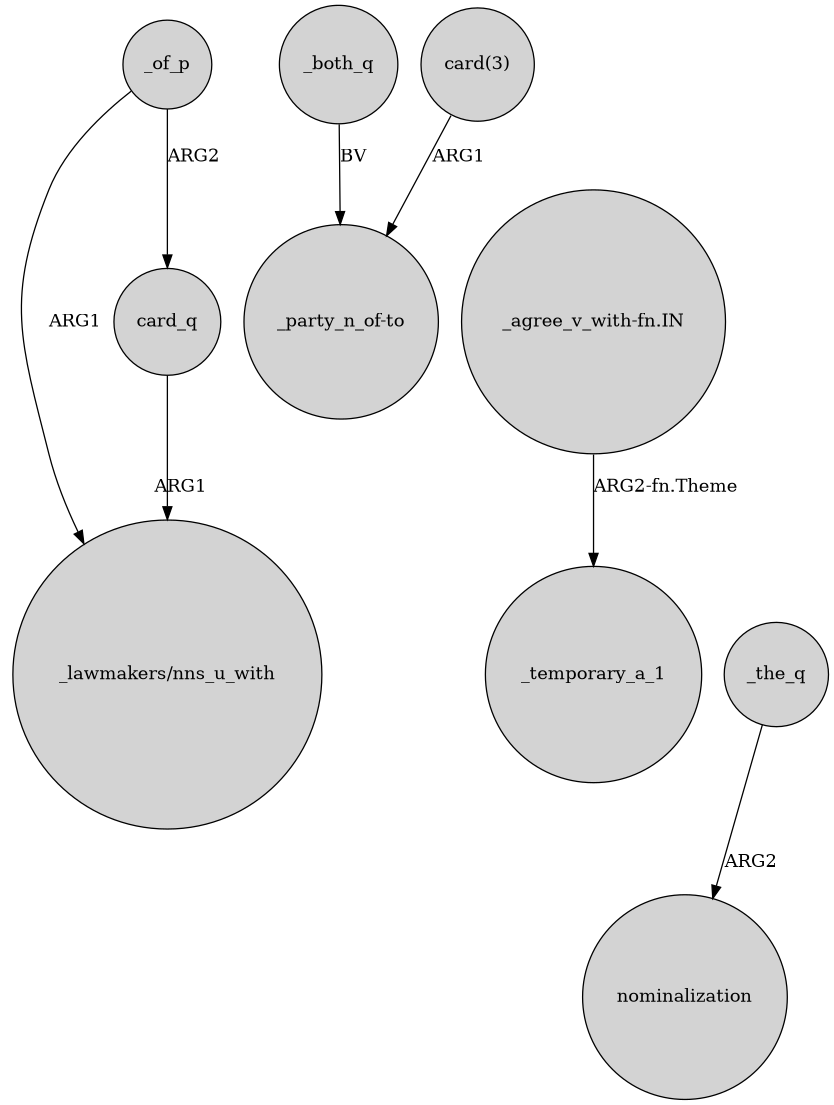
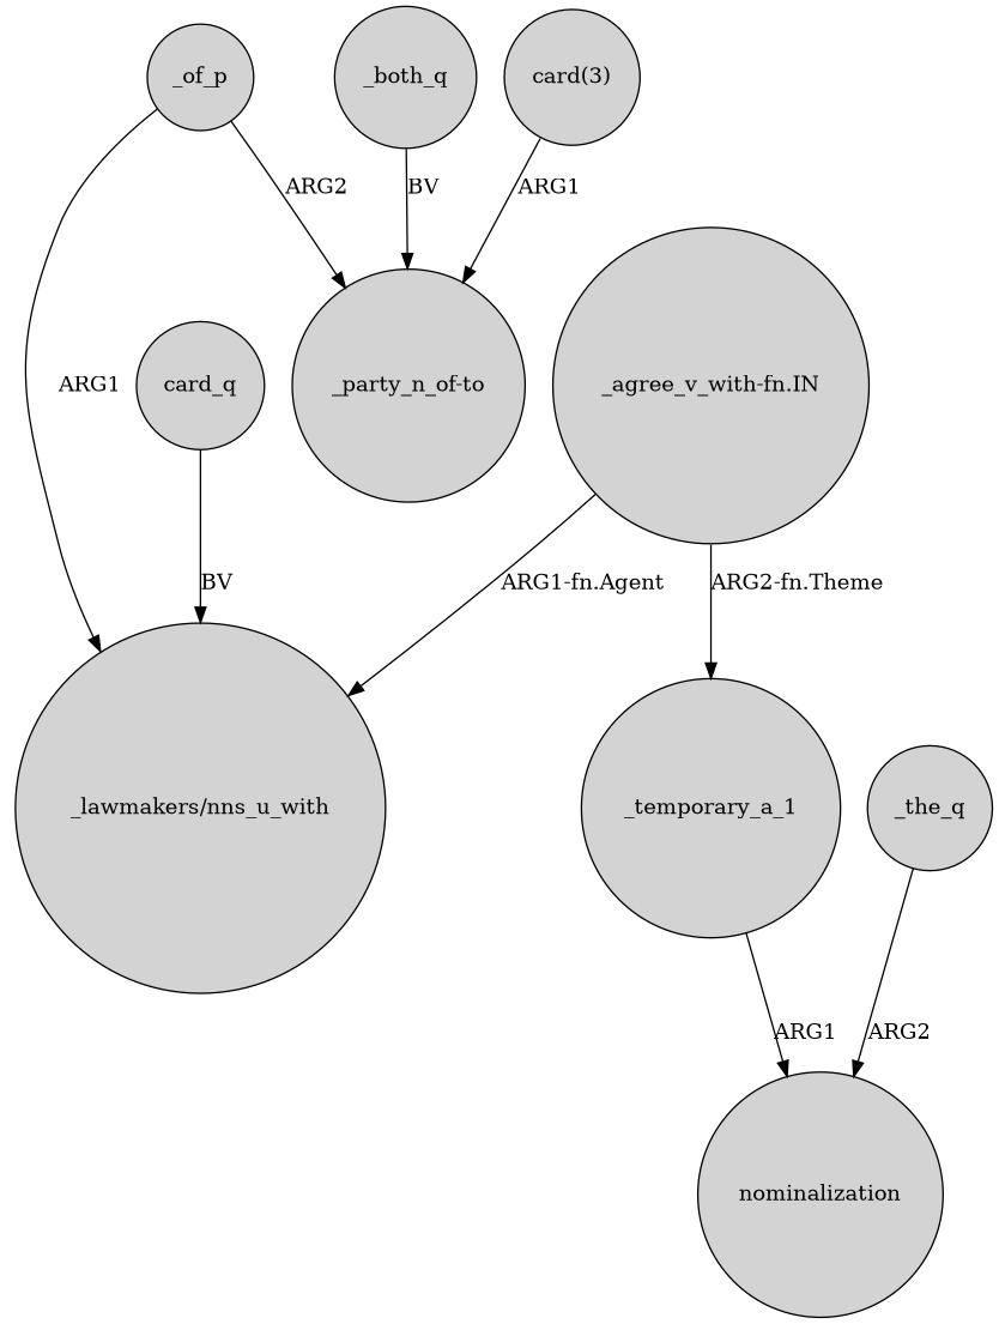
  digraph {
    node [shape=circle style=filled]
    n1 [label="card(3)"]
    "_party_n_of-to"
    _of_p
    n4 [label="_lawmakers/nns_u_with"]
    _temporary_a_1
    nominalization
    "_agree_v_with-fn.IN"
    _both_q
    n9 [label=card_q]
    _the_q
    n1 -> "_party_n_of-to" [label=ARG1]
-   _of_p -> n9 [label=ARG2]
+   _of_p -> "_party_n_of-to" [label=ARG2]
    _of_p -> n4 [label=ARG1]
+   _temporary_a_1 -> nominalization [label=ARG1]
+   "_agree_v_with-fn.IN" -> n4 [label="ARG1-fn.Agent"]
    "_agree_v_with-fn.IN" -> _temporary_a_1 [label="ARG2-fn.Theme"]
    _both_q -> "_party_n_of-to" [label=BV]
-   n9 -> n4 [label=ARG1]
+   n9 -> n4 [label=BV]
    _the_q -> nominalization [label=ARG2]
  }
